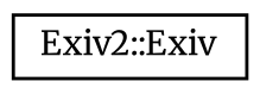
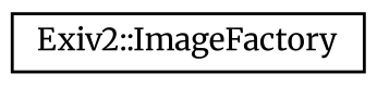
  digraph {
    rankdir=LR
    fontname=Merriweather
-   n1 [color=black fillcolor=white fontname=Merriweather fontsize=10 height=0.2 label="Exiv2::Exiv" shape=record style=filled width=0.4]
+   n1 [color=black fillcolor=white fontname=Merriweather fontsize=10 height=0.2 label="Exiv2::ImageFactory" shape=record style=filled width=0.4]
  }
